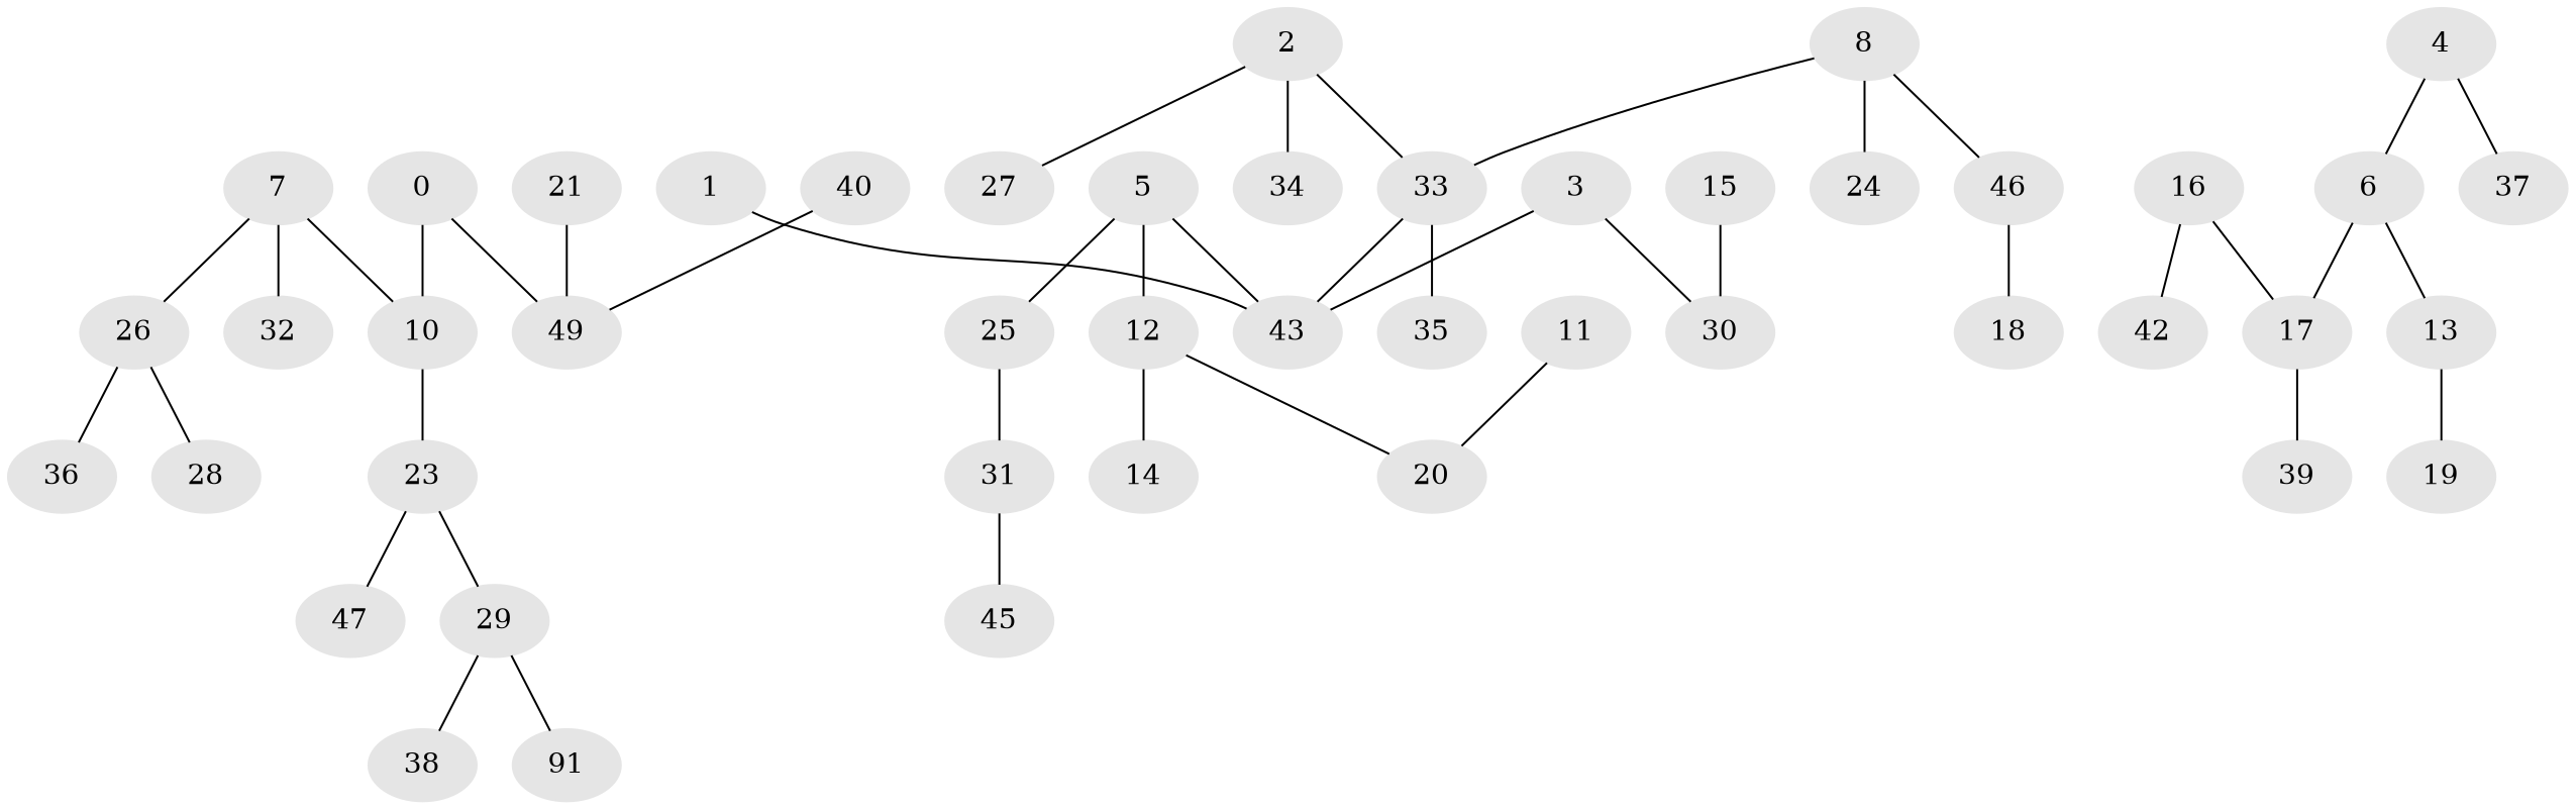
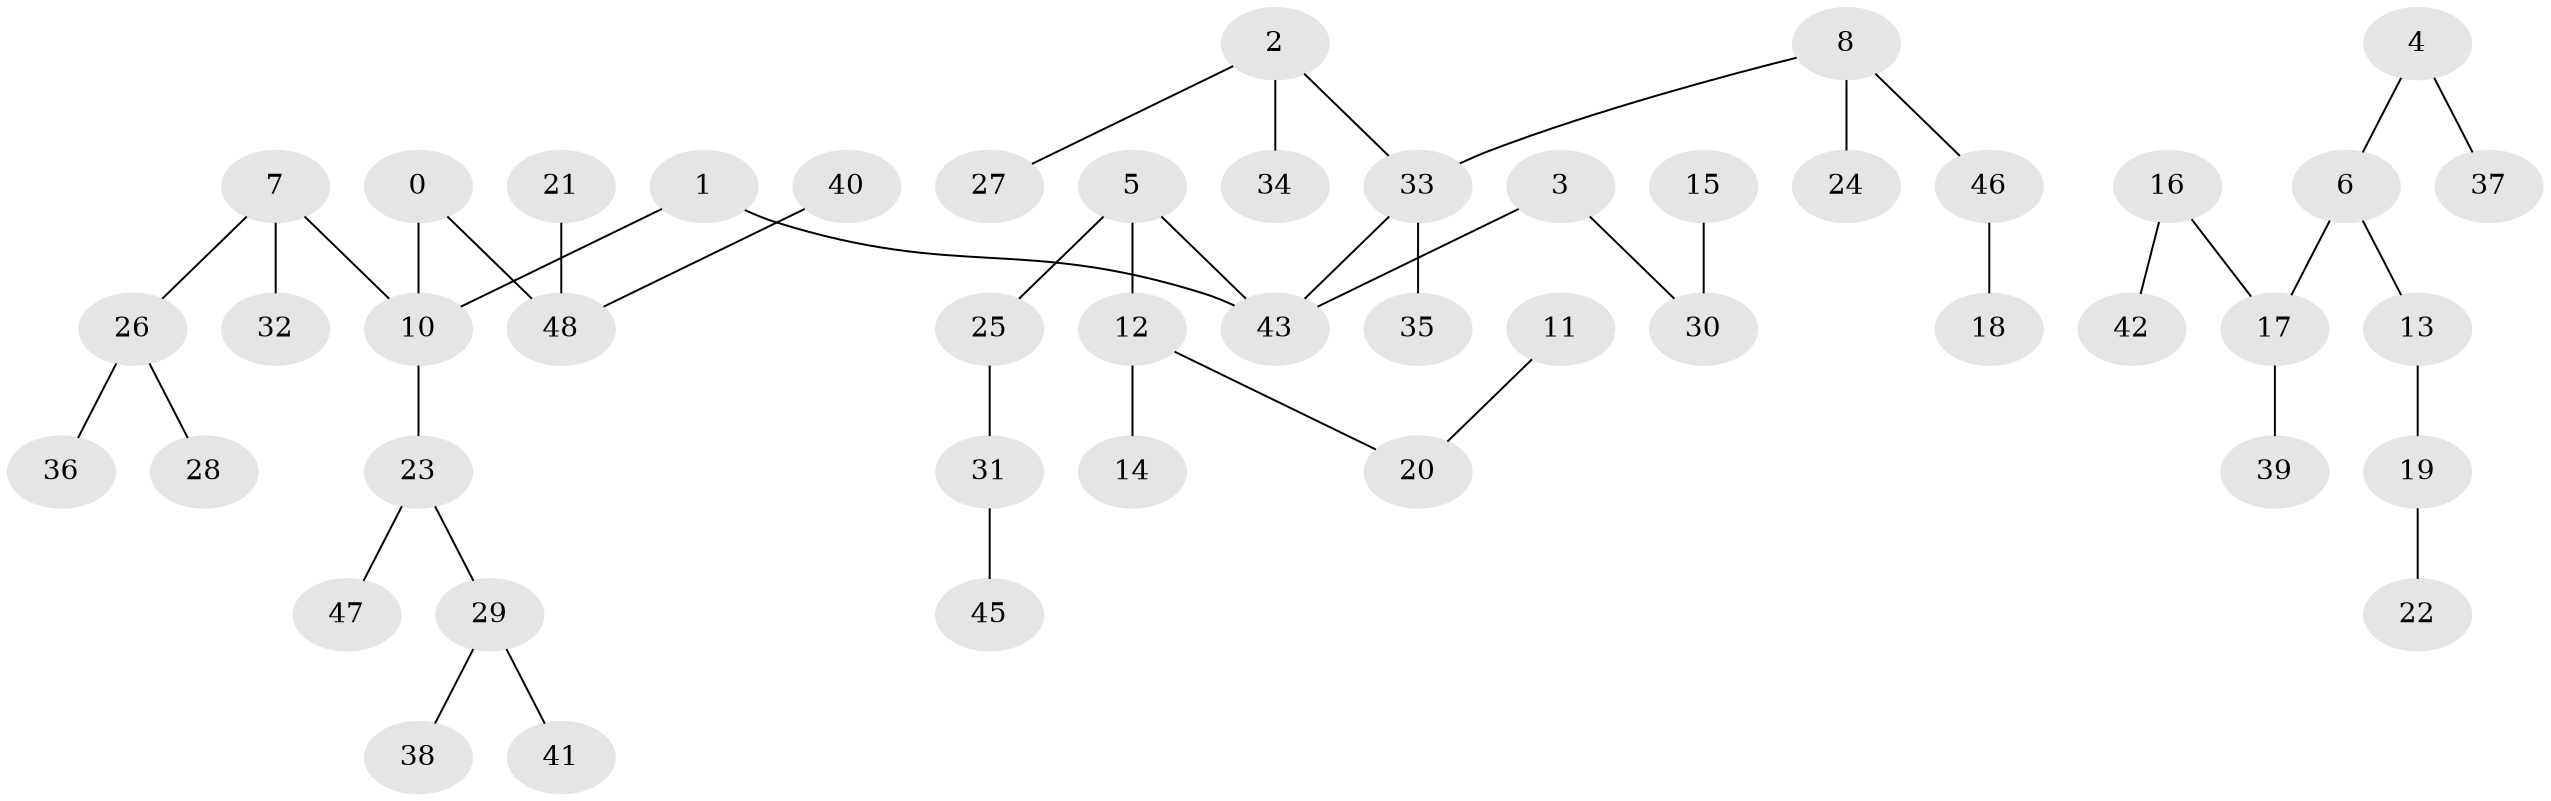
  graph {
    node [color=gray90 style=filled]
    edge [weight=1.0]
    1
    10
    43
    23
    2
    27
    33
    34
    13
    19
    35
    3
    30
    4
    6
    37
    17
    5
    12
    25
    20
    14
    31
    39
    7
    26
    32
    28
    36
    8
    24
    46
    18
    n34 [label=0]
-   48 [label=49]
+   48
    29
    47
    11
+   22
    15
    16
    42
    21
    38
-   41 [label=91]
+   41
    45
    40
+   1 -- 10
    1 -- 43
    10 -- 23
    23 -- 29
    23 -- 47
    2 -- 27
    2 -- 33
    2 -- 34
    33 -- 43
    33 -- 35
    13 -- 19
+   19 -- 22
    3 -- 43
    3 -- 30
    4 -- 6
    4 -- 37
    6 -- 13
    6 -- 17
    17 -- 39
    5 -- 43
    5 -- 12
    5 -- 25
    12 -- 20
    12 -- 14
    25 -- 31
    31 -- 45
    7 -- 10
    7 -- 26
    7 -- 32
    26 -- 28
    26 -- 36
    8 -- 33
    8 -- 24
    8 -- 46
    46 -- 18
    n34 -- 10
    n34 -- 48
    29 -- 38
    29 -- 41
    11 -- 20
    15 -- 30
    16 -- 17
    16 -- 42
    21 -- 48
    40 -- 48
  }
